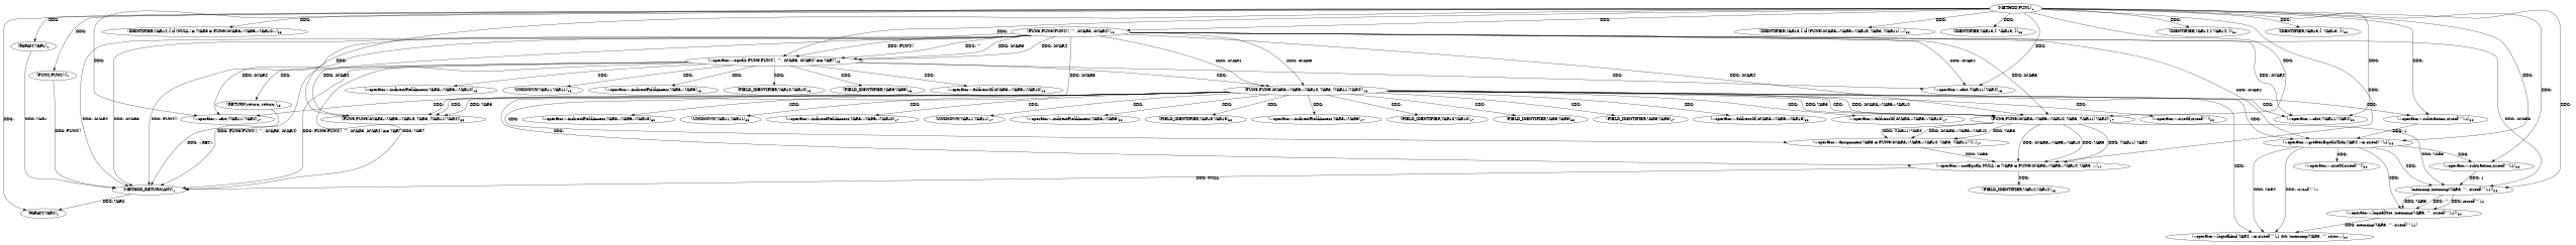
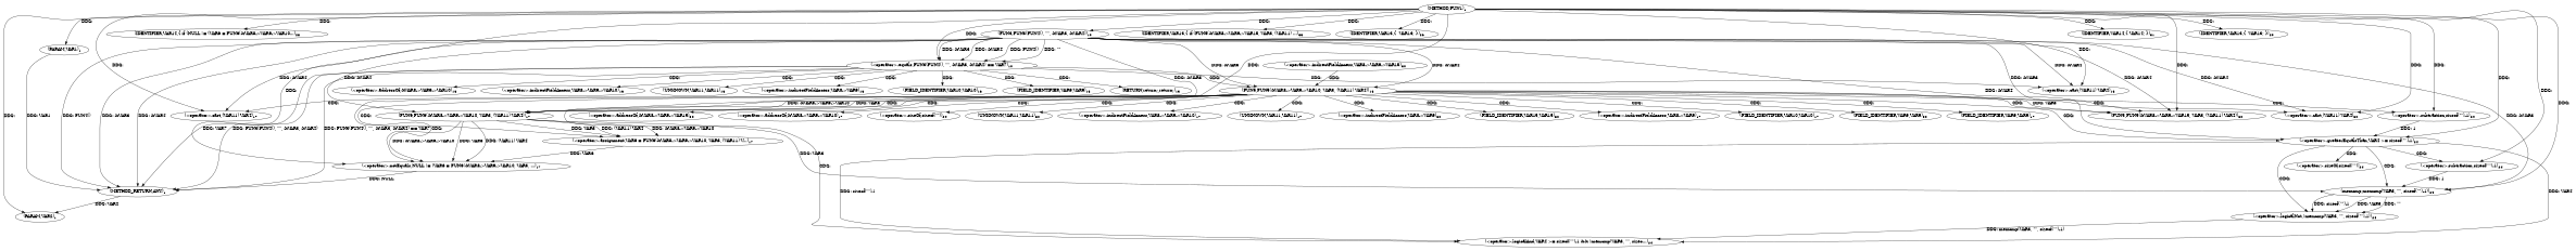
  digraph {
    n1 [label=<(METHOD,FUN1)<SUB>1</SUB>>]
    n2 [label=<(PARAM,VAR1)<SUB>1</SUB>>]
    n3 [label=<(PARAM,VAR2)<SUB>1</SUB>>]
-   n4 [label=<(FUN2,FUN2())<SUB>7</SUB>>]
    n5 [label=<(&lt;operator&gt;.equals,FUN3(FUN4(), &quot;&quot;, &amp;VAR3, &amp;VAR4) == VAR7)<SUB>10</SUB>>]
    n6 [label=<(IDENTIFIER,VAR14,{ 		if (NULL != (VAR6 = FUN6(&amp;VAR8-&gt;VAR9-&gt;VAR10...)<SUB>28</SUB>>]
    n7 [label=<(FUN3,FUN3(FUN4(), &quot;&quot;, &amp;VAR3, &amp;VAR4))<SUB>10</SUB>>]
    n8 [label=<(&lt;operator&gt;.cast,(VAR11) VAR4)<SUB>16</SUB>>]
    n9 [label=<(&lt;operator&gt;.notEquals,NULL != (VAR6 = FUN6(&amp;VAR8-&gt;VAR9-&gt;VAR10, VAR3, ...)<SUB>17</SUB>>]
    n10 [label=<(IDENTIFIER,VAR13,{ 		if (FUN5(&amp;VAR8-&gt;VAR9-&gt;VAR15, VAR3, (VAR11) ...)<SUB>33</SUB>>]
    n11 [label=<(IDENTIFIER,VAR13,{ 			 			VAR13; 		})<SUB>26</SUB>>]
    n12 [label=<(FUN5,FUN5(&amp;VAR8-&gt;VAR9-&gt;VAR15, VAR3, (VAR11) VAR4))<SUB>30</SUB>>]
    n13 [label=<(&lt;operator&gt;.greaterEqualsThan,VAR4 &gt;= sizeof(&quot;&quot;)-1)<SUB>24</SUB>>]
    n14 [label=<(IDENTIFIER,VAR14,{ 			VAR14; 		})<SUB>31</SUB>>]
    n15 [label=<(FUN6,FUN6(&amp;VAR8-&gt;VAR9-&gt;VAR10, VAR3, (VAR11) VAR4))<SUB>17</SUB>>]
    n16 [label=<(IDENTIFIER,VAR13,{ 				 				VAR13; 			})<SUB>20</SUB>>]
    n17 [label=<(&lt;operator&gt;.subtraction,sizeof(&quot;&quot;)-1)<SUB>24</SUB>>]
    n18 [label=<(memcmp,memcmp(VAR3, &quot;&quot;, sizeof(&quot;&quot;)-1))<SUB>24</SUB>>]
    n19 [label=<(&lt;operator&gt;.cast,(VAR11) VAR4)<SUB>30</SUB>>]
    n20 [label=<(&lt;operator&gt;.cast,(VAR11) VAR4)<SUB>17</SUB>>]
    n21 [label=<(&lt;operator&gt;.subtraction,sizeof(&quot;&quot;)-1)<SUB>24</SUB>>]
    n22 [label=<(METHOD_RETURN,ANY)<SUB>1</SUB>>]
    n23 [label=<(FUN5,FUN5(&amp;VAR8-&gt;VAR9-&gt;VAR10, VAR3, (VAR11) VAR4))<SUB>16</SUB>>]
    n24 [label=<(RETURN,return;,return;)<SUB>13</SUB>>]
    n25 [label=<(&lt;operator&gt;.addressOf,&amp;VAR8-&gt;VAR9-&gt;VAR10)<SUB>16</SUB>>]
    n26 [label=<(&lt;operator&gt;.indirectFieldAccess,VAR8-&gt;VAR9-&gt;VAR10)<SUB>16</SUB>>]
    n27 [label=<(UNKNOWN,VAR11,VAR11)<SUB>16</SUB>>]
    n28 [label=<(&lt;operator&gt;.indirectFieldAccess,VAR8-&gt;VAR9)<SUB>16</SUB>>]
    n29 [label=<(FIELD_IDENTIFIER,VAR10,VAR10)<SUB>16</SUB>>]
    n30 [label=<(FIELD_IDENTIFIER,VAR9,VAR9)<SUB>16</SUB>>]
    n31 [label=<(&lt;operator&gt;.logicalAnd,VAR4 &gt;= sizeof(&quot;&quot;)-1 &amp;&amp; !memcmp(VAR3, &quot;&quot;, sizeo...)<SUB>24</SUB>>]
    n32 [label=<(&lt;operator&gt;.assignment,VAR6 = FUN6(&amp;VAR8-&gt;VAR9-&gt;VAR10, VAR3, (VAR11) V...)<SUB>17</SUB>>]
    n33 [label=<(&lt;operator&gt;.addressOf,&amp;VAR8-&gt;VAR9-&gt;VAR15)<SUB>30</SUB>>]
    n34 [label=<(&lt;operator&gt;.addressOf,&amp;VAR8-&gt;VAR9-&gt;VAR10)<SUB>17</SUB>>]
    n35 [label=<(&lt;operator&gt;.sizeOf,sizeof(&quot;&quot;))<SUB>24</SUB>>]
    n36 [label=<(&lt;operator&gt;.indirectFieldAccess,VAR8-&gt;VAR9-&gt;VAR15)<SUB>30</SUB>>]
    n37 [label=<(UNKNOWN,VAR11,VAR11)<SUB>30</SUB>>]
    n38 [label=<(&lt;operator&gt;.indirectFieldAccess,VAR8-&gt;VAR9-&gt;VAR10)<SUB>17</SUB>>]
    n39 [label=<(UNKNOWN,VAR11,VAR11)<SUB>17</SUB>>]
    n40 [label=<(&lt;operator&gt;.indirectFieldAccess,VAR8-&gt;VAR9)<SUB>30</SUB>>]
    n41 [label=<(FIELD_IDENTIFIER,VAR15,VAR15)<SUB>30</SUB>>]
    n42 [label=<(&lt;operator&gt;.indirectFieldAccess,VAR8-&gt;VAR9)<SUB>17</SUB>>]
    n43 [label=<(FIELD_IDENTIFIER,VAR10,VAR10)<SUB>17</SUB>>]
    n44 [label=<(FIELD_IDENTIFIER,VAR9,VAR9)<SUB>30</SUB>>]
    n45 [label=<(FIELD_IDENTIFIER,VAR9,VAR9)<SUB>17</SUB>>]
-   n46 [label=<(FIELD_IDENTIFIER,VAR12,VAR12)<SUB>18</SUB>>]
    n47 [label=<(&lt;operator&gt;.logicalNot,!memcmp(VAR3, &quot;&quot;, sizeof(&quot;&quot;)-1))<SUB>24</SUB>>]
    n48 [label=<(&lt;operator&gt;.sizeOf,sizeof(&quot;&quot;))<SUB>24</SUB>>]
    n1 -> n2 [label="DDG: "]
    n1 -> n3 [label="DDG: "]
-   n1 -> n4 [label="DDG: "]
    n1 -> n5 [label="DDG: "]
    n1 -> n6 [label="DDG: "]
    n1 -> n7 [label="DDG: "]
    n1 -> n8 [label="DDG: "]
    n1 -> n9 [label="DDG: "]
    n1 -> n10 [label="DDG: "]
    n1 -> n11 [label="DDG: "]
    n1 -> n12 [label="DDG: "]
    n1 -> n13 [label="DDG: "]
    n1 -> n14 [label="DDG: "]
    n1 -> n15 [label="DDG: "]
    n1 -> n16 [label="DDG: "]
    n1 -> n17 [label="DDG: "]
    n1 -> n18 [label="DDG: "]
    n1 -> n19 [label="DDG: "]
    n1 -> n20 [label="DDG: "]
    n1 -> n21 [label="DDG: "]
    n2 -> n22 [label="DDG: VAR1"]
-   n4 -> n22 [label="DDG: FUN2()"]
    n5 -> n8 [label="CDG: "]
    n5 -> n22 [label="DDG: FUN3(FUN4(), &quot;&quot;, &amp;VAR3, &amp;VAR4)"]
    n5 -> n22 [label="DDG: FUN3(FUN4(), &quot;&quot;, &amp;VAR3, &amp;VAR4) == VAR7"]
    n5 -> n22 [label="DDG: VAR7"]
    n5 -> n23 [label="CDG: "]
    n5 -> n24 [label="CDG: "]
    n5 -> n25 [label="CDG: "]
    n5 -> n26 [label="CDG: "]
    n5 -> n27 [label="CDG: "]
    n5 -> n28 [label="CDG: "]
    n5 -> n29 [label="CDG: "]
    n5 -> n30 [label="CDG: "]
    n7 -> n5 [label="DDG: FUN4()"]
    n7 -> n5 [label="DDG: &quot;&quot;"]
    n7 -> n5 [label="DDG: &amp;VAR3"]
    n7 -> n5 [label="DDG: &amp;VAR4"]
    n7 -> n8 [label="DDG: &amp;VAR4"]
    n7 -> n12 [label="DDG: &amp;VAR3"]
    n7 -> n12 [label="DDG: &amp;VAR4"]
    n7 -> n13 [label="DDG: &amp;VAR4"]
    n7 -> n15 [label="DDG: &amp;VAR3"]
    n7 -> n15 [label="DDG: &amp;VAR4"]
    n7 -> n18 [label="DDG: &amp;VAR3"]
    n7 -> n19 [label="DDG: &amp;VAR4"]
    n7 -> n20 [label="DDG: &amp;VAR4"]
    n7 -> n22 [label="DDG: FUN4()"]
    n7 -> n22 [label="DDG: &amp;VAR3"]
    n7 -> n22 [label="DDG: &amp;VAR4"]
    n7 -> n23 [label="DDG: &amp;VAR3"]
    n7 -> n23 [label="DDG: &amp;VAR4"]
    n9 -> n22 [label="DDG: NULL"]
-   n9 -> n46 [label="CDG: "]
    n13 -> n18 [label="CDG: "]
    n13 -> n21 [label="CDG: "]
    n13 -> n31 [label="DDG: VAR4"]
    n13 -> n31 [label="DDG: sizeof(&quot;&quot;)-1"]
    n13 -> n47 [label="CDG: "]
    n13 -> n48 [label="CDG: "]
    n15 -> n9 [label="DDG: &amp;VAR8-&gt;VAR9-&gt;VAR10"]
    n15 -> n9 [label="DDG: VAR3"]
    n15 -> n9 [label="DDG: (VAR11) VAR4"]
    n15 -> n18 [label="DDG: VAR3"]
    n15 -> n32 [label="DDG: &amp;VAR8-&gt;VAR9-&gt;VAR10"]
    n15 -> n32 [label="DDG: VAR3"]
    n15 -> n32 [label="DDG: (VAR11) VAR4"]
    n17 -> n13 [label="DDG: 1"]
    n18 -> n47 [label="DDG: VAR3"]
    n18 -> n47 [label="DDG: &quot;&quot;"]
    n18 -> n47 [label="DDG: sizeof(&quot;&quot;)-1"]
    n21 -> n18 [label="DDG: 1"]
    n22 -> n3 [label="DDG: VAR2"]
    n23 -> n9 [label="CDG: "]
    n23 -> n12 [label="DDG: VAR3"]
    n23 -> n12 [label="CDG: "]
    n23 -> n13 [label="CDG: "]
    n23 -> n15 [label="DDG: &amp;VAR8-&gt;VAR9-&gt;VAR10"]
    n23 -> n15 [label="DDG: VAR3"]
    n23 -> n15 [label="CDG: "]
    n23 -> n17 [label="CDG: "]
    n23 -> n19 [label="CDG: "]
    n23 -> n20 [label="CDG: "]
    n23 -> n31 [label="CDG: "]
    n23 -> n32 [label="CDG: "]
    n23 -> n33 [label="CDG: "]
    n23 -> n34 [label="CDG: "]
    n23 -> n35 [label="CDG: "]
-   n23 -> n36 [label="CDG: "]
+   n36 -> n23 [label="CDG: "]
    n23 -> n37 [label="CDG: "]
    n23 -> n38 [label="CDG: "]
    n23 -> n39 [label="CDG: "]
    n23 -> n40 [label="CDG: "]
    n23 -> n41 [label="CDG: "]
    n23 -> n42 [label="CDG: "]
    n23 -> n43 [label="CDG: "]
    n23 -> n44 [label="CDG: "]
    n23 -> n45 [label="CDG: "]
-   n24 -> n22 [label="DDG: &lt;RET&gt;"]
    n32 -> n9 [label="DDG: VAR6"]
    n47 -> n31 [label="DDG: memcmp(VAR3, &quot;&quot;, sizeof(&quot;&quot;)-1)"]
  }
